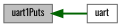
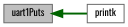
  digraph {
    rankdir=LR
    fontname=Oswald
    node [color=gray40 fontname=Oswald fontsize=10 shape=record style=filled]
    n1 [fillcolor=grey75 fontcolor=black height=0.2 label=uart1Puts width=0.4]
-   n2 [fillcolor=white height=0.2 label=uart width=0.4]
+   n2 [fillcolor=white height=0.2 label=printk width=0.4]
    n1 -> n2 [color=darkgreen dir=back fontname=Oswald fontsize=10 labelfontname=Helvetica labelfontsize=10 style=bold]
  }
